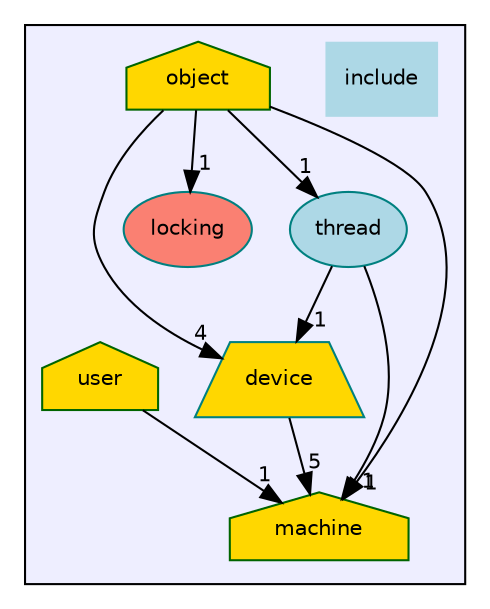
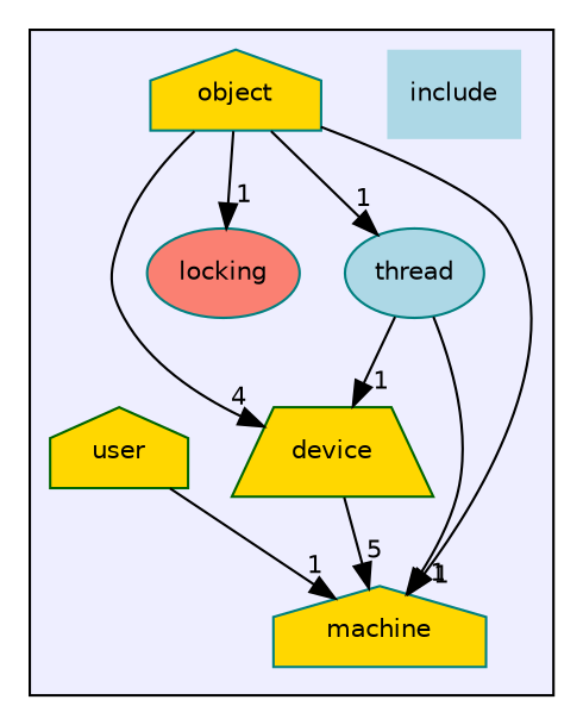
  digraph {
    compound=true
    node [color=teal fillcolor=gold fontname=Helvetica fontsize=10 shape=house style=filled]
    edge [headlabel=1 labeldistance=1.5 labelfontname=Helvetica labelfontsize=10]
    n1 [fillcolor=lightblue label=include shape=plaintext]
-   n2 [label=device shape=trapezium]
+   n2 [color=darkgreen label=device shape=trapezium]
    n3 [fillcolor=salmon label=locking shape=ellipse]
-   n4 [color=darkgreen label=machine]
-   n5 [color=darkgreen label=object]
+   n4 [label=machine]
+   n5 [label=object]
    n6 [fillcolor=lightblue label=thread shape=ellipse]
    n7 [color=darkgreen label=user]
    subgraph cluster_1 {
      bgcolor="#eeeeff"
      pencolor=black
      n1
      n2
      n3
      n4
      n5
      n6
      n7
    }
    n2 -> n4 [headlabel=5]
    n5 -> n2 [headlabel=4]
    n5 -> n3
    n5 -> n4
    n5 -> n6
    n6 -> n2
    n6 -> n4
    n7 -> n4
  }
